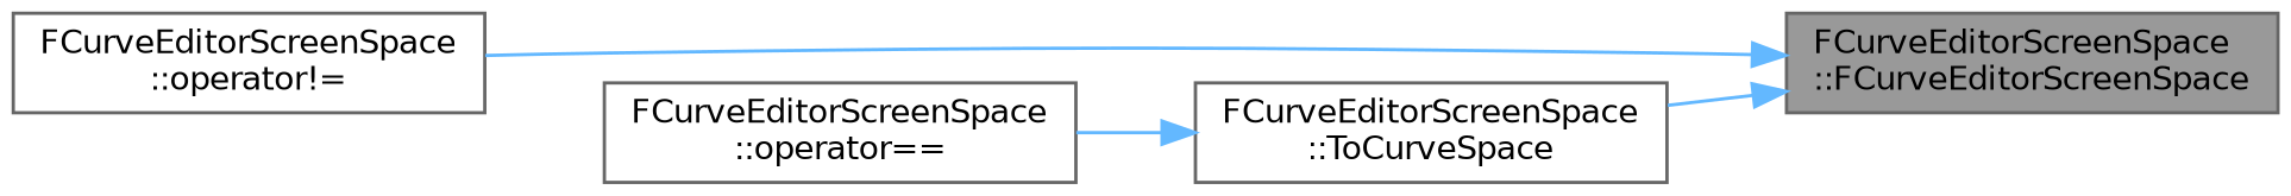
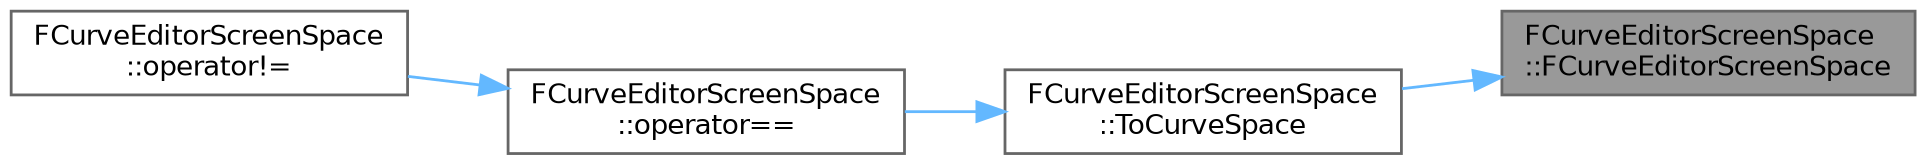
  digraph {
    rankdir=RL
    node [color=grey40 fillcolor=white fontname=Helvetica fontsize=10 shape=box style=filled]
    edge [color=steelblue1 dir=back fontname=Helvetica fontsize=10 labelfontname=Helvetica labelfontsize=10 style=solid]
    n1 [color=gray40 fillcolor=grey60 fontcolor=black height=0.2 label="FCurveEditorScreenSpace\l::FCurveEditorScreenSpace" width=0.4]
    n2 [height=0.2 label="FCurveEditorScreenSpace\l::operator!=" width=0.4]
    n3 [height=0.2 label="FCurveEditorScreenSpace\l::ToCurveSpace" width=0.4]
    n4 [height=0.2 label="FCurveEditorScreenSpace\l::operator==" width=0.4]
-   n1 -> n2
+   n4 -> n2
    n1 -> n3
    n3 -> n4
  }
